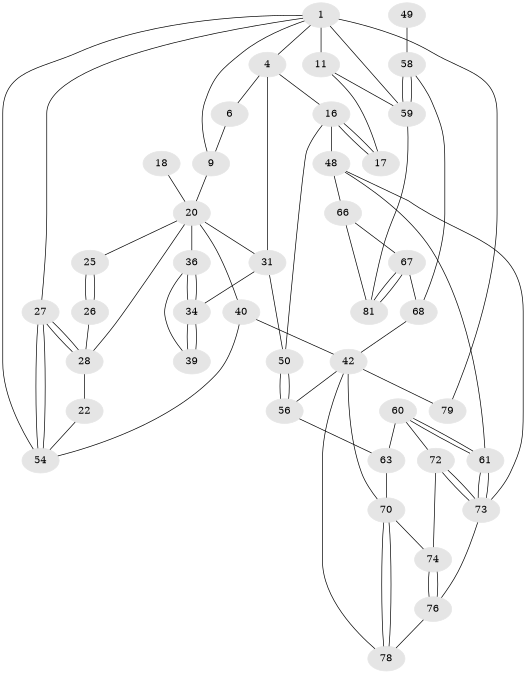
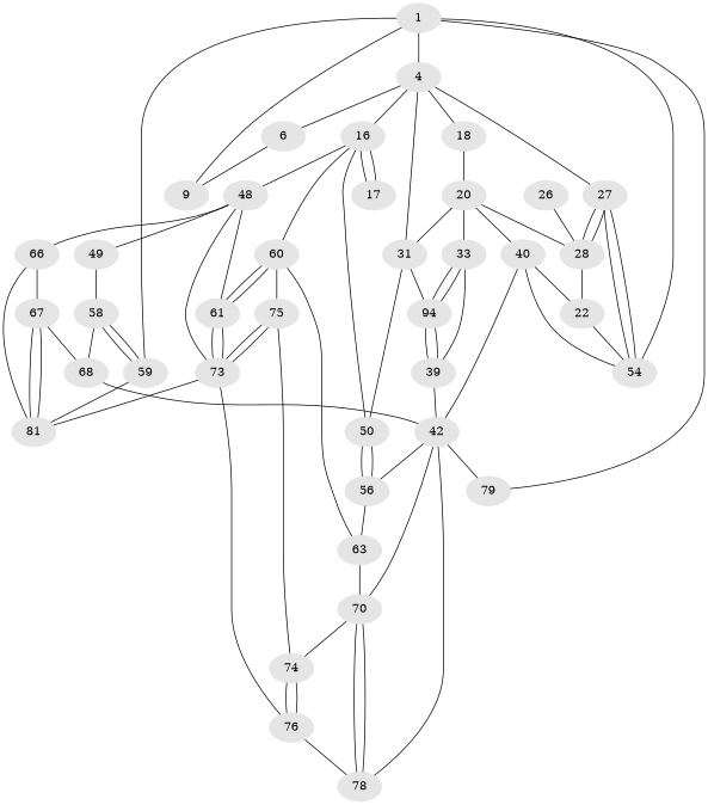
  graph {
    node [color=gray90 style=filled]
    1 [super="+2+7"]
    4 [super="+5+14"]
    9 [super="+10"]
-   11 [super="+12"]
    27
    54 [super="+57"]
    59
    79
    6
    16 [super="+47"]
    18
    31 [super="+35+32"]
    20 [super="+21+22"]
    17
    28 [super="+44"]
    81 [super="+84+82"]
    48 [super="+62"]
    50
    60 [super="+64"]
-   34
-   25
-   33 [super="+36" label=36]
+   34 [label=94]
+   33 [super="+36"]
    40 [super="+41"]
    49 [super="+55"]
    61
    66
    73 [super="+75"]
    56
    63
-   72
+   72 [label=75]
    26 [super="+29"]
    n32 [label=22]
    39
    42 [super="+43+69"]
    70 [super="+71"]
    78
    74
    58
    67
    76
    68
    1 -- 4
    1 -- 9
-   1 -- 11 [weight=3]
-   1 -- 27
+   4 -- 27
    1 -- 54
    1 -- 59
    1 -- 79
    4 -- 6
    4 -- 16
+   4 -- 18 [weight=2]
    4 -- 31 [weight=2]
-   9 -- 20
-   11 -- 59
-   11 -- 17
    27 -- 54
    27 -- 54
    27 -- 28
    27 -- 28
    59 -- 81
    6 -- 9
    16 -- 17
    16 -- 17
    16 -- 48
    16 -- 50
+   16 -- 60
    18 -- 20
    31 -- 50
    31 -- 34
    20 -- 31
    20 -- 28
-   20 -- 25
    20 -- 33 [weight=2]
    20 -- 40
    28 -- n32
+   48 -- 49
    48 -- 61
    48 -- 66
    48 -- 73
    50 -- 56
    50 -- 56
    60 -- 61
    60 -- 61
    60 -- 63
    60 -- 72
    34 -- 39
    34 -- 39
-   25 -- 26 [weight=2]
-   25 -- 26
    33 -- 34
    33 -- 34
    33 -- 39
    40 -- 54
+   40 -- n32
    40 -- 42
    49 -- 58
    61 -- 73
    61 -- 73
    66 -- 81
    66 -- 67
+   73 -- 81
    73 -- 76
    56 -- 63
    63 -- 70
    72 -- 73
    72 -- 73
    72 -- 74
    26 -- 28
    n32 -- 54
+   39 -- 42
    42 -- 79 [weight=2]
    42 -- 56
    42 -- 70
    42 -- 78
    70 -- 78
    70 -- 78
    70 -- 74
    74 -- 76
    74 -- 76
    58 -- 59
    58 -- 59
    58 -- 68
    67 -- 81
    67 -- 81
    67 -- 68
    76 -- 78
    68 -- 42
  }
